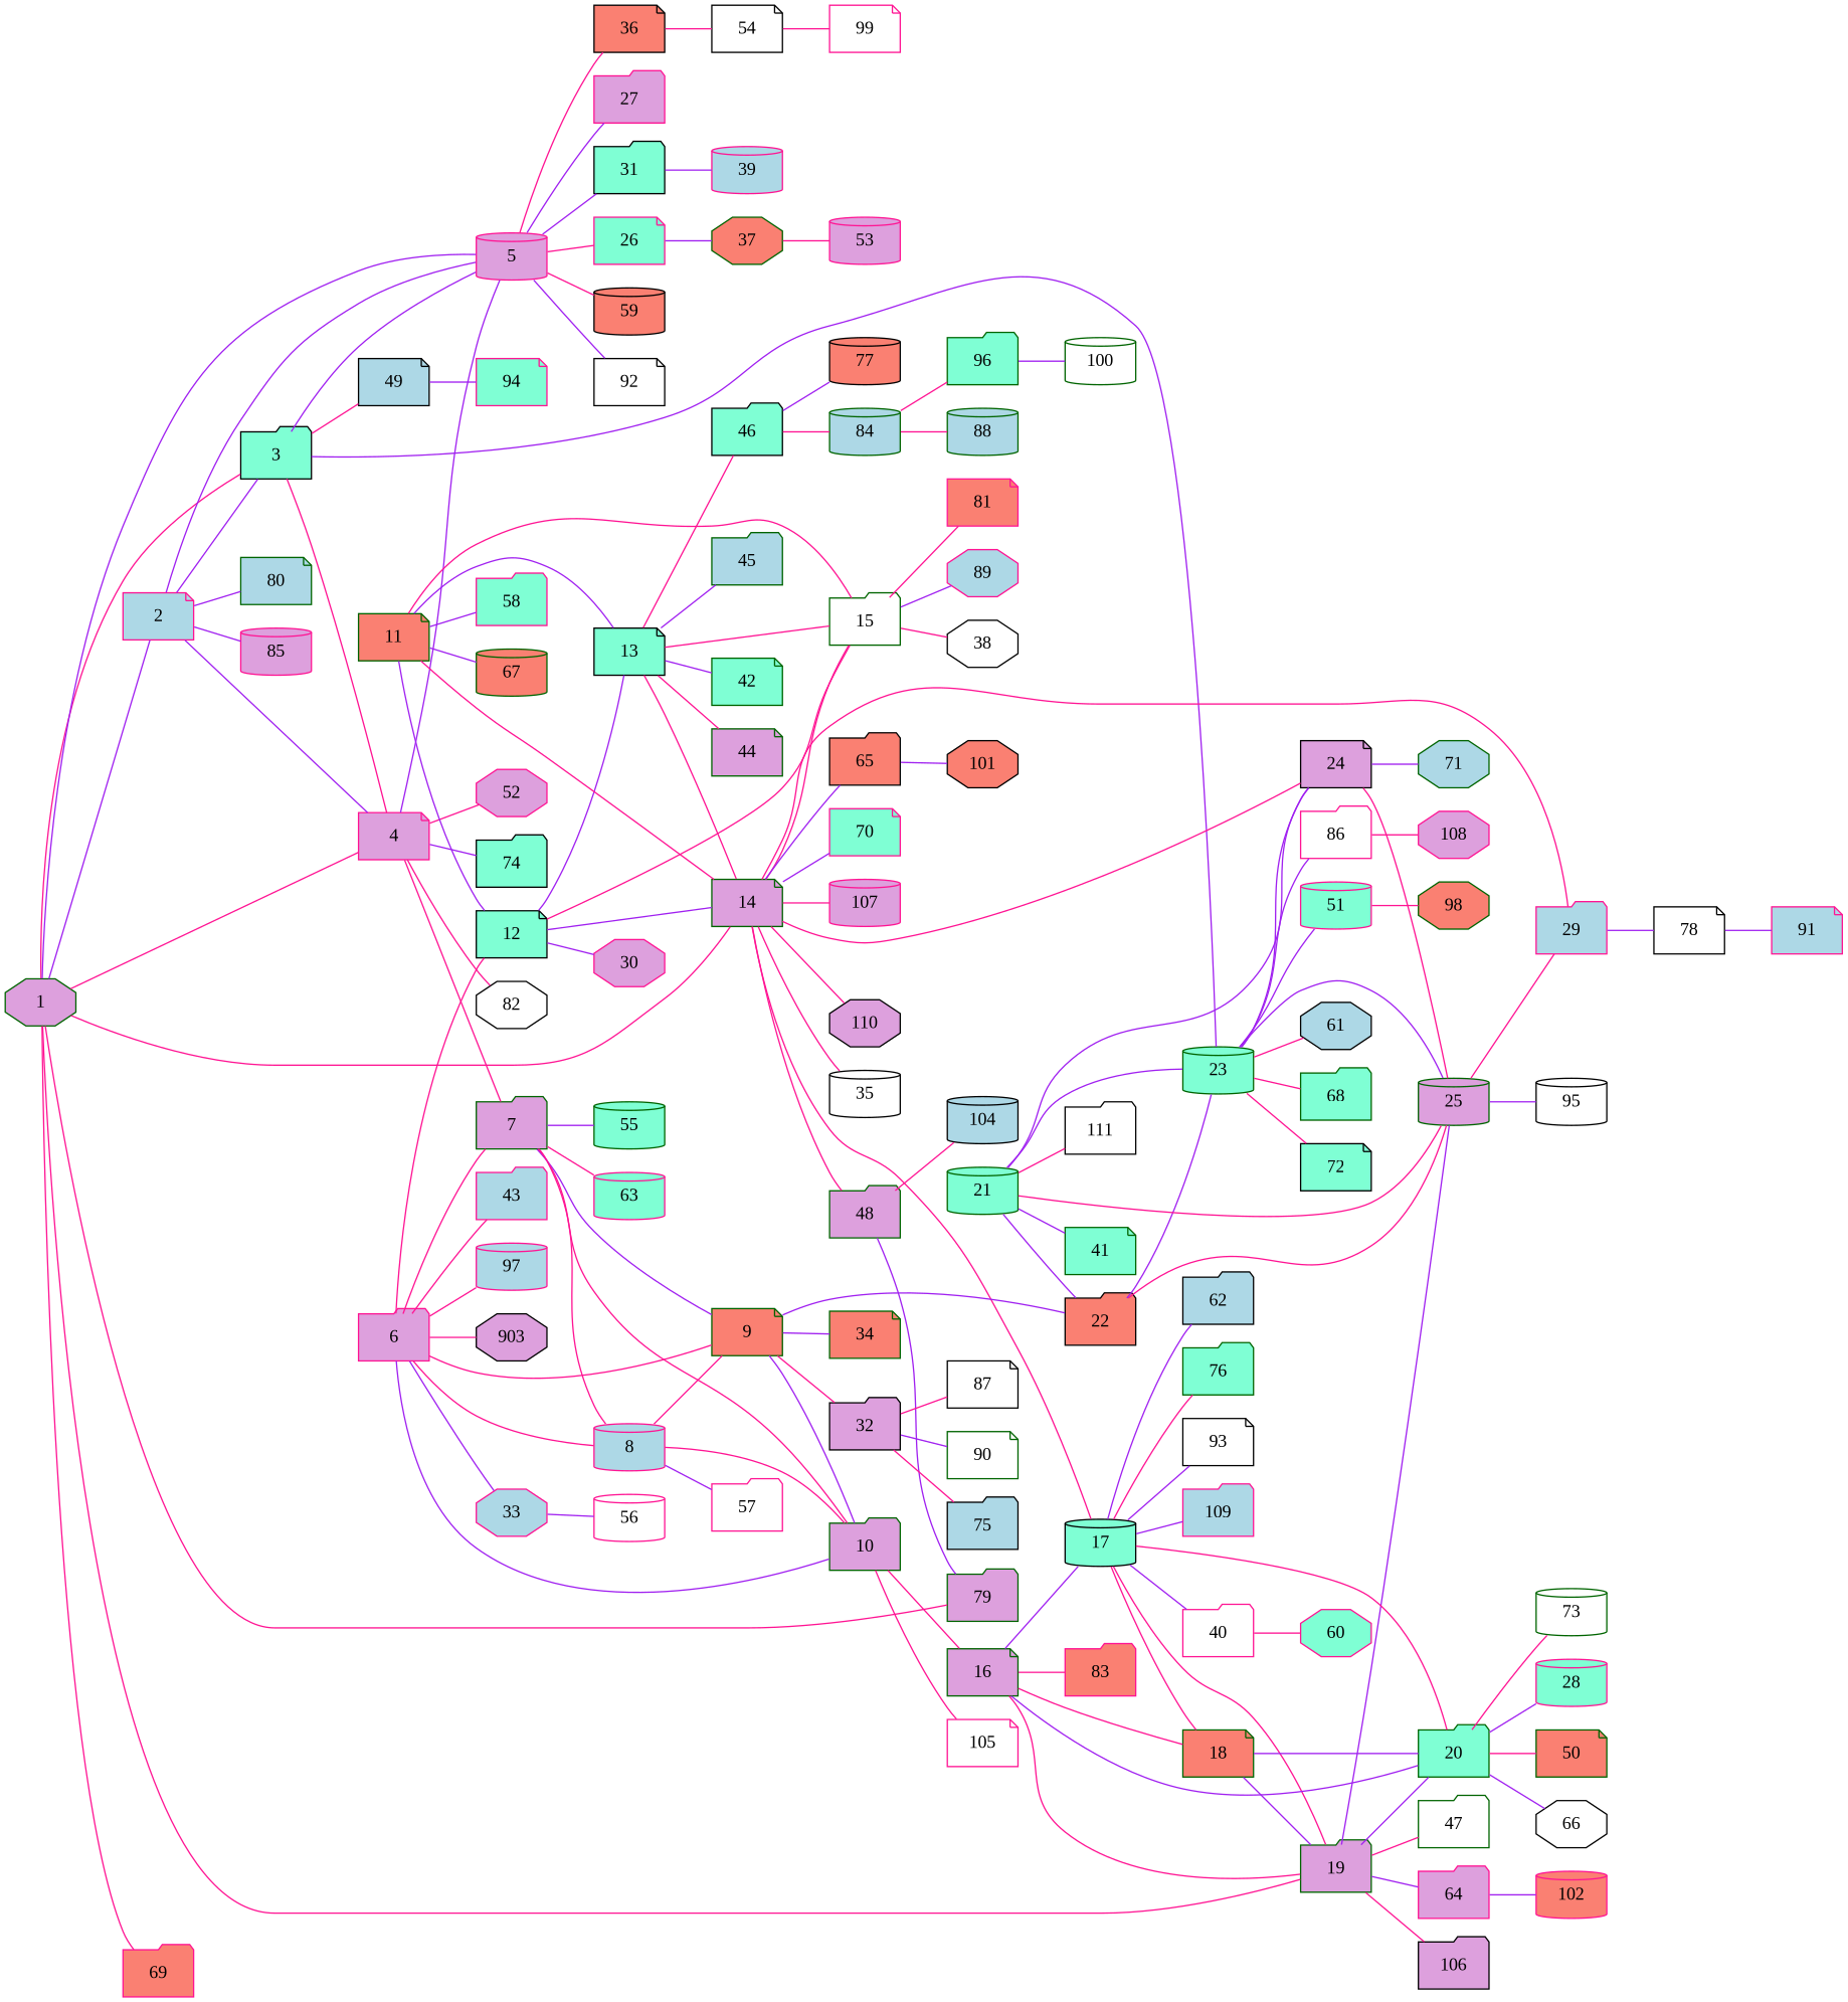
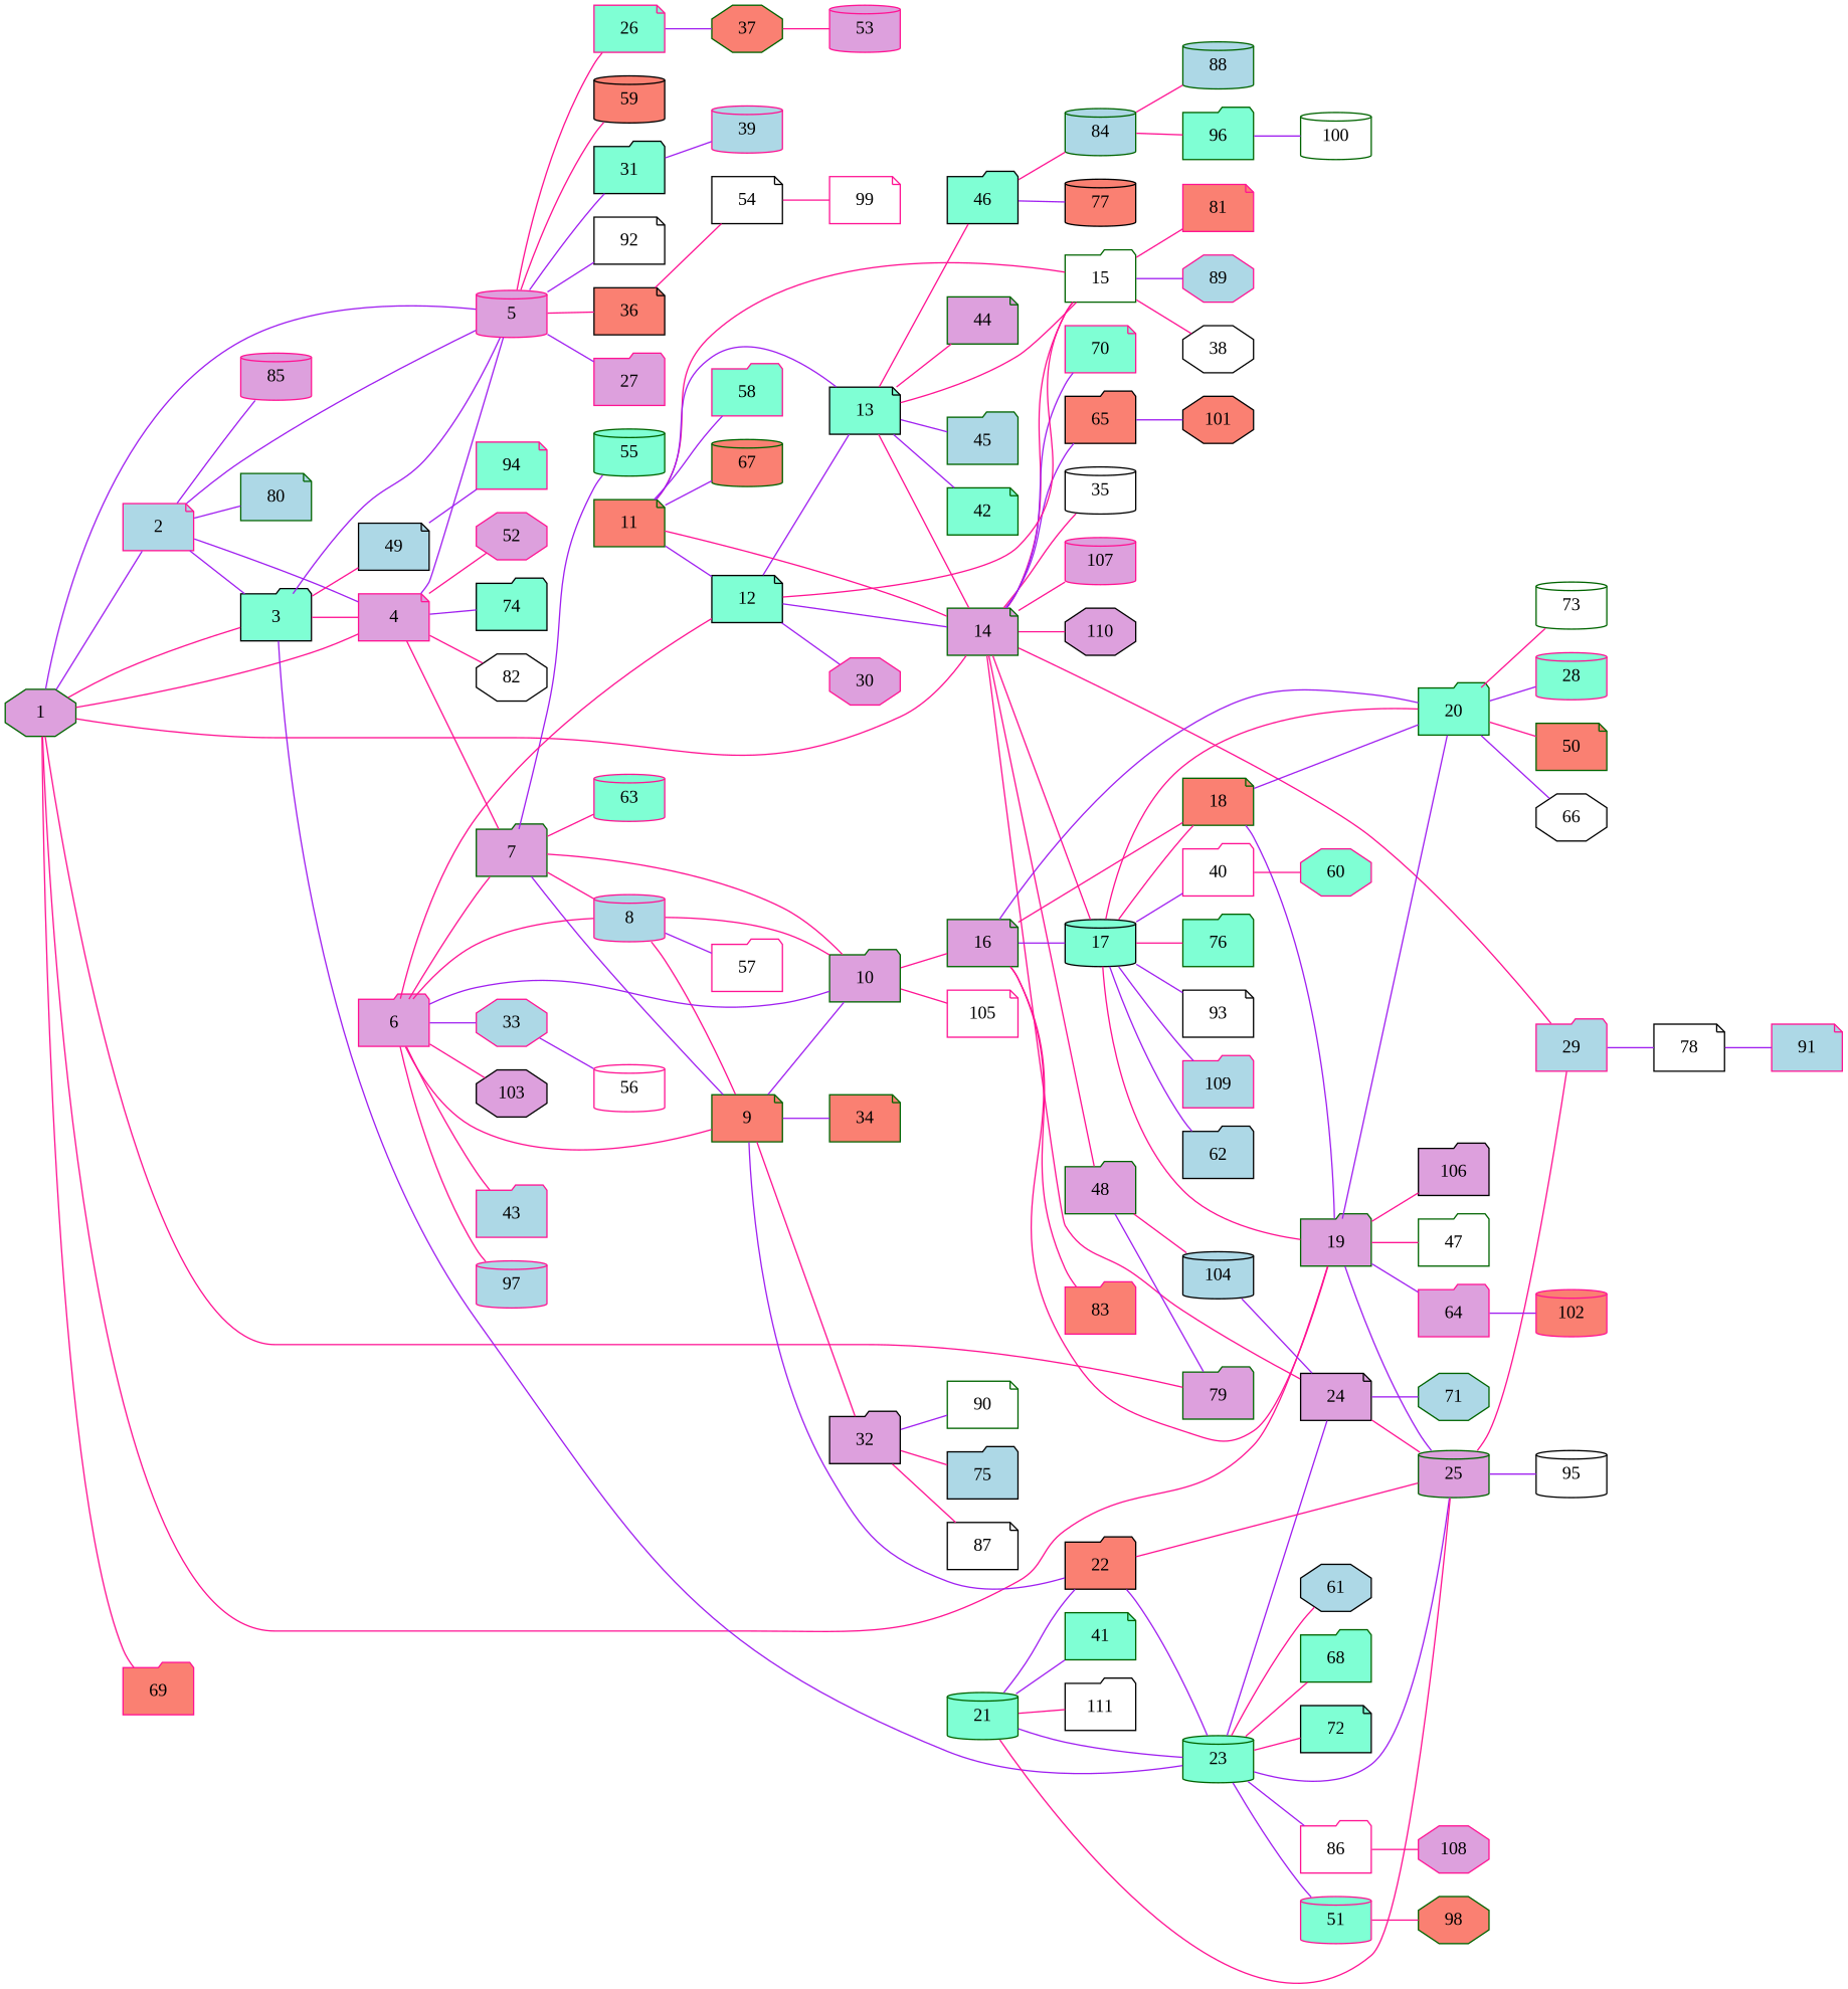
  graph {
    fontname="Liberation Serif"
    rankdir=LR
    node [color=deeppink fillcolor=plum fontname="Liberation Serif" shape=folder style=filled]
    edge [color=deeppink fontname="Liberation Serif"]
    1 [color=darkgreen shape=octagon]
    2 [fillcolor=lightblue shape=note]
    3 [color=black fillcolor=aquamarine]
    4 [shape=note]
    5 [shape=cylinder]
    14 [color=darkgreen shape=note]
    19 [color=darkgreen]
    69 [fillcolor=salmon]
    79 [color=darkgreen]
    80 [color=darkgreen fillcolor=lightblue shape=note]
    85 [shape=cylinder]
    23 [color=darkgreen fillcolor=aquamarine shape=cylinder]
    49 [color=black fillcolor=lightblue shape=note]
    7 [color=darkgreen]
    52 [shape=octagon]
    74 [color=black fillcolor=aquamarine]
    82 [color=black fillcolor=white shape=octagon]
    26 [fillcolor=aquamarine shape=note]
    27
    31 [color=black fillcolor=aquamarine]
    36 [color=black fillcolor=salmon shape=note]
    59 [color=black fillcolor=salmon shape=cylinder]
    92 [color=black fillcolor=white shape=note]
    15 [color=darkgreen fillcolor=white]
    17 [color=black fillcolor=aquamarine shape=cylinder]
    24 [color=black shape=note]
    29 [fillcolor=lightblue]
    35 [color=black fillcolor=white shape=cylinder]
    48 [color=darkgreen]
    65 [color=black fillcolor=salmon]
    70 [fillcolor=aquamarine shape=note]
    107 [shape=cylinder]
    110 [color=black shape=octagon]
    20 [color=darkgreen fillcolor=aquamarine]
    25 [color=darkgreen shape=cylinder]
    47 [color=darkgreen fillcolor=white]
    64
    106 [color=black]
    51 [fillcolor=aquamarine shape=cylinder]
    61 [color=black fillcolor=lightblue shape=octagon]
    68 [color=darkgreen fillcolor=aquamarine]
    72 [color=black fillcolor=aquamarine shape=note]
    86 [fillcolor=white]
    94 [fillcolor=aquamarine shape=note]
    8 [fillcolor=lightblue shape=cylinder]
    9 [color=darkgreen fillcolor=salmon shape=note]
    10 [color=darkgreen]
    55 [color=darkgreen fillcolor=aquamarine shape=cylinder]
    63 [fillcolor=aquamarine shape=cylinder]
    37 [color=darkgreen fillcolor=salmon shape=octagon]
    39 [fillcolor=lightblue shape=cylinder]
    54 [color=black fillcolor=white shape=note]
    6
    12 [color=black fillcolor=aquamarine shape=note]
    33 [fillcolor=lightblue shape=octagon]
    43 [fillcolor=lightblue]
    97 [fillcolor=lightblue shape=cylinder]
-   103 [color=black shape=octagon label=903]
+   103 [color=black shape=octagon]
    57 [fillcolor=white]
    22 [color=black fillcolor=salmon]
    32 [color=black]
    34 [color=darkgreen fillcolor=salmon shape=note]
    16 [color=darkgreen shape=note]
    105 [fillcolor=white shape=note]
    13 [color=black fillcolor=aquamarine shape=note]
    30 [shape=octagon]
    56 [fillcolor=white shape=cylinder]
    75 [color=black fillcolor=lightblue]
    87 [color=black fillcolor=white shape=note]
    90 [color=darkgreen fillcolor=white shape=note]
    18 [color=darkgreen fillcolor=salmon shape=note]
    83 [fillcolor=salmon]
    11 [color=darkgreen fillcolor=salmon shape=note]
    58 [fillcolor=aquamarine]
    67 [color=darkgreen fillcolor=salmon shape=cylinder]
    42 [color=darkgreen fillcolor=aquamarine shape=note]
    44 [color=darkgreen shape=note]
    45 [color=darkgreen fillcolor=lightblue]
    46 [color=black fillcolor=aquamarine]
    38 [color=black fillcolor=white shape=octagon]
    81 [fillcolor=salmon shape=note]
    89 [fillcolor=lightblue shape=octagon]
    77 [color=black fillcolor=salmon shape=cylinder]
    84 [color=darkgreen fillcolor=lightblue shape=cylinder]
    40 [fillcolor=white]
    62 [color=black fillcolor=lightblue]
    76 [color=darkgreen fillcolor=aquamarine]
    93 [color=black fillcolor=white shape=note]
    109 [fillcolor=lightblue]
    71 [color=darkgreen fillcolor=lightblue shape=octagon]
    78 [color=black fillcolor=white shape=note]
    104 [color=black fillcolor=lightblue shape=cylinder]
    101 [color=black fillcolor=salmon shape=octagon]
    28 [fillcolor=aquamarine shape=cylinder]
    50 [color=darkgreen fillcolor=salmon shape=note]
    66 [color=black fillcolor=white shape=octagon]
    73 [color=darkgreen fillcolor=white shape=cylinder]
    60 [fillcolor=aquamarine shape=octagon]
    95 [color=black fillcolor=white shape=cylinder]
    102 [fillcolor=salmon shape=cylinder]
    21 [color=darkgreen fillcolor=aquamarine shape=cylinder]
    41 [color=darkgreen fillcolor=aquamarine shape=note]
    111 [color=black fillcolor=white]
    98 [color=darkgreen fillcolor=salmon shape=octagon]
    108 [shape=octagon]
    53 [shape=cylinder]
    91 [fillcolor=lightblue shape=note]
    99 [fillcolor=white shape=note]
    88 [color=darkgreen fillcolor=lightblue shape=cylinder]
    96 [color=darkgreen fillcolor=aquamarine]
    100 [color=darkgreen fillcolor=white shape=cylinder]
    1 -- 2 [color=purple]
    1 -- 3
    1 -- 4
    1 -- 5 [color=purple]
    1 -- 14
    1 -- 19
    1 -- 69
    1 -- 79
    2 -- 3 [color=purple]
    2 -- 4 [color=purple]
    2 -- 5 [color=purple]
    2 -- 80 [color=purple]
    2 -- 85 [color=purple]
    3 -- 4
    3 -- 5 [color=purple]
    3 -- 23 [color=purple]
    3 -- 49
    4 -- 5 [color=purple]
    4 -- 7
    4 -- 52
    4 -- 74 [color=purple]
    4 -- 82
    5 -- 26
    5 -- 27 [color=purple]
    5 -- 31 [color=purple]
    5 -- 36
    5 -- 59
    5 -- 92 [color=purple]
    14 -- 15
    14 -- 17
    14 -- 24
    14 -- 29
    14 -- 35
    14 -- 48
    14 -- 65 [color=purple]
    14 -- 70 [color=purple]
    14 -- 107
    14 -- 110
    19 -- 20 [color=purple]
    19 -- 25 [color=purple]
    19 -- 47
    19 -- 64 [color=purple]
    19 -- 106
    23 -- 24 [color=purple]
    23 -- 25 [color=purple]
    23 -- 51 [color=purple]
    23 -- 61
    23 -- 68
    23 -- 72
    23 -- 86 [color=purple]
    49 -- 94 [color=purple]
    7 -- 8
    7 -- 9 [color=purple]
    7 -- 10
    7 -- 55 [color=purple]
    7 -- 63
    26 -- 37 [color=purple]
    31 -- 39 [color=purple]
    36 -- 54
    15 -- 38
    15 -- 81
    15 -- 89 [color=purple]
    17 -- 19
    17 -- 20
    17 -- 18
    17 -- 40 [color=purple]
    17 -- 62 [color=purple]
    17 -- 76
    17 -- 93 [color=purple]
    17 -- 109 [color=purple]
    24 -- 25
    24 -- 71 [color=purple]
    29 -- 78 [color=purple]
    48 -- 79 [color=purple]
    48 -- 104
    65 -- 101 [color=purple]
    20 -- 28 [color=purple]
    20 -- 50
    20 -- 66 [color=purple]
    20 -- 73
    25 -- 29
    25 -- 95 [color=purple]
    64 -- 102 [color=purple]
    51 -- 98
    86 -- 108
    8 -- 9
    8 -- 10
    8 -- 57 [color=purple]
    9 -- 10 [color=purple]
    9 -- 22 [color=purple]
    9 -- 32
    9 -- 34 [color=purple]
    10 -- 16
    10 -- 105
    37 -- 53
    54 -- 99
    6 -- 7
    6 -- 8
    6 -- 9
    6 -- 10 [color=purple]
    6 -- 12
    6 -- 33 [color=purple]
    6 -- 43
    6 -- 97
    6 -- 103
    12 -- 14 [color=purple]
    12 -- 15
    12 -- 13 [color=purple]
    12 -- 30 [color=purple]
    33 -- 56 [color=purple]
    22 -- 23 [color=purple]
    22 -- 25
    32 -- 75
    32 -- 87
    32 -- 90 [color=purple]
    16 -- 19
    16 -- 17 [color=purple]
    16 -- 20 [color=purple]
    16 -- 18
    16 -- 83
    13 -- 14
    13 -- 15
    13 -- 42 [color=purple]
    13 -- 44
    13 -- 45 [color=purple]
    13 -- 46
    18 -- 19 [color=purple]
    18 -- 20 [color=purple]
    11 -- 14
    11 -- 15
    11 -- 12 [color=purple]
    11 -- 13 [color=purple]
    11 -- 58 [color=purple]
    11 -- 67 [color=purple]
    46 -- 77 [color=purple]
    46 -- 84
    84 -- 88
    84 -- 96
    40 -- 60
    78 -- 91 [color=purple]
    21 -- 23 [color=purple]
-   21 -- 24 [color=purple]
+   104 -- 24 [color=purple]
    21 -- 25
    21 -- 22 [color=purple]
    21 -- 41 [color=purple]
    21 -- 111
    96 -- 100 [color=purple]
  }
